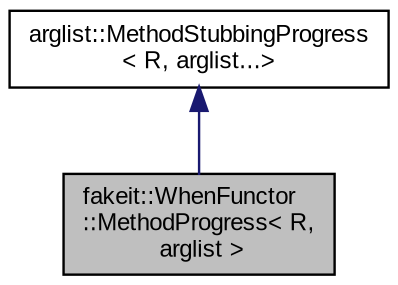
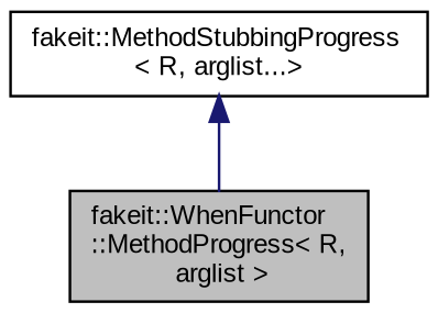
  digraph {
    fontname="Liberation Sans"
    node [color=black fontname="Liberation Sans" fontsize=10 shape=record style=filled]
    n1 [fillcolor=grey75 fontcolor=black height=0.2 label="fakeit::WhenFunctor\l::MethodProgress\< R,\l arglist \>" width=0.4]
-   n2 [fillcolor=white height=0.2 label="arglist::MethodStubbingProgress\l\< R, arglist...\>" width=0.4]
+   n2 [fillcolor=white height=0.2 label="fakeit::MethodStubbingProgress\l\< R, arglist...\>" width=0.4]
    n2 -> n1 [color=midnightblue dir=back fontname="Liberation Sans" fontsize=10 labelfontname=Helvetica labelfontsize=10 style=solid]
  }
